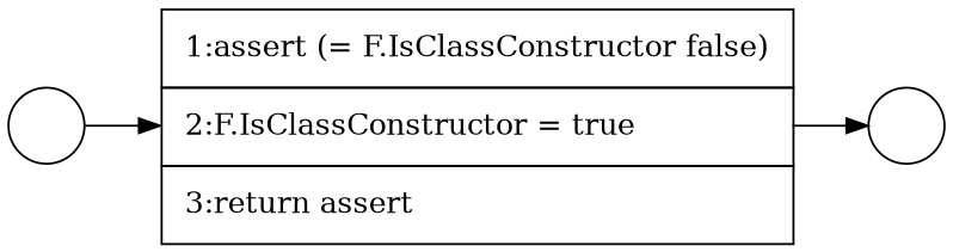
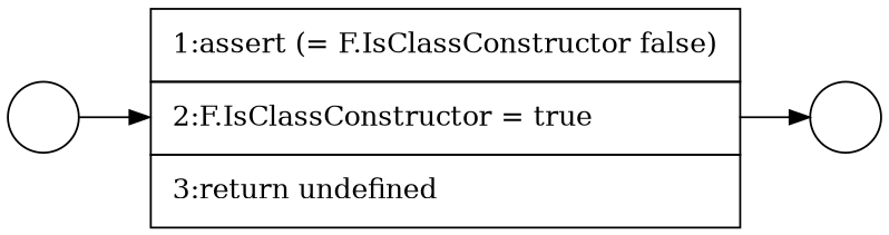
  digraph {
    rankdir=LR
    node [color=black fillcolor=white shape=circle style=filled]
    edge [color=black]
    n1 [label=" "]
-   n2 [label=<<font color="black">     <table border="0" cellborder="1" cellspacing="0" cellpadding="10">       <tr><td align="left">1:assert (= F.IsClassConstructor false)</td></tr>       <tr><td align="left">2:F.IsClassConstructor = true</td></tr>       <tr><td align="left">3:return assert</td></tr>     </table>   </font>> margin=0 shape=none]
+   n2 [label=<<font color="black">     <table border="0" cellborder="1" cellspacing="0" cellpadding="10">       <tr><td align="left">1:assert (= F.IsClassConstructor false)</td></tr>       <tr><td align="left">2:F.IsClassConstructor = true</td></tr>       <tr><td align="left">3:return undefined</td></tr>     </table>   </font>> margin=0 shape=none]
    n3 [label=" "]
    n1 -> n2
    n2 -> n3
  }
